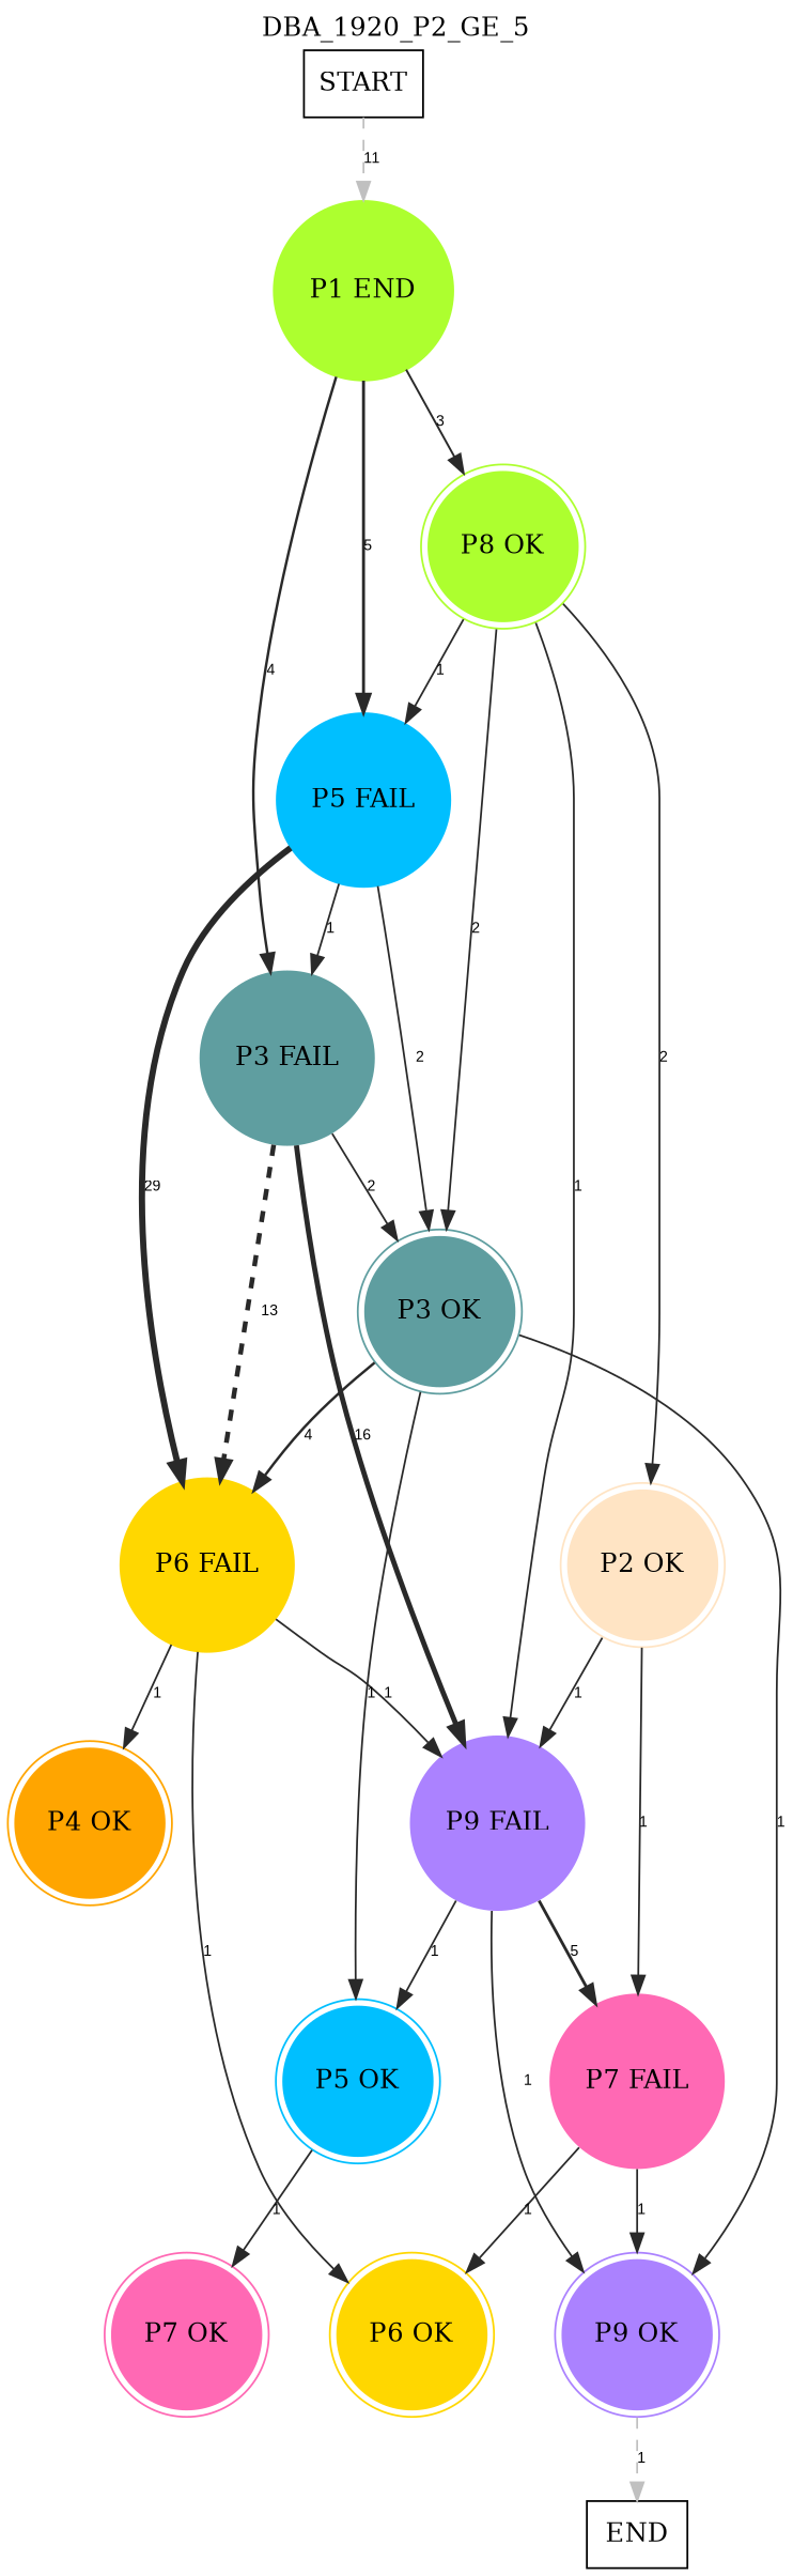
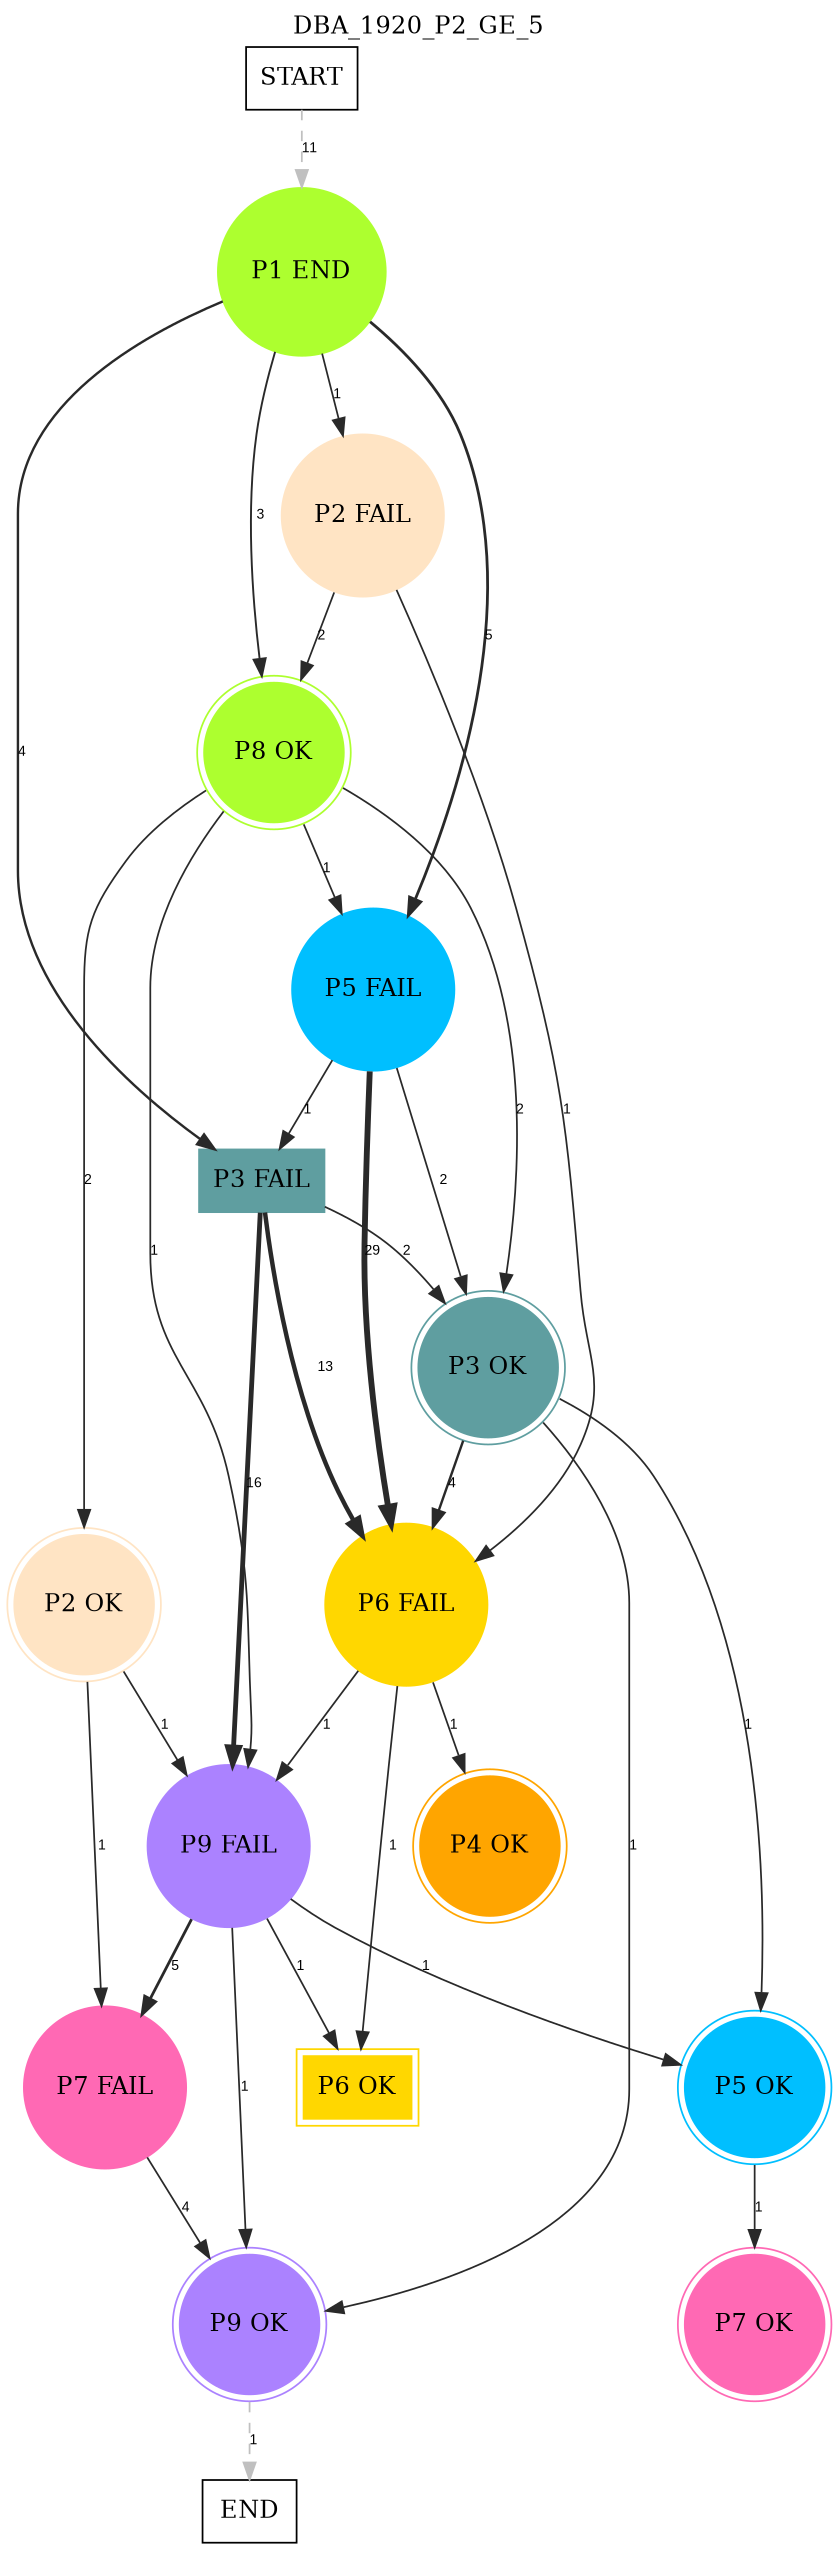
  digraph {
    label=DBA_1920_P2_GE_5
    labelloc=t
    node [color=black shape=circle style=filled]
    edge [color=grey16 fontname=Arial fontsize=8 labelfloat=false penwidth=1]
    START [fillcolor=white shape=box]
    n2 [color=greenyellow label="P1 END"]
-   "P3 FAIL" [color=cadetblue]
+   "P3 FAIL" [color=cadetblue shape=box]
    "P5 FAIL" [color=deepskyblue]
+   "P2 FAIL" [color=bisque]
    n6 [color=greenyellow label="P8 OK" peripheries=2]
    "P9 FAIL" [color=mediumpurple1]
    "P6 FAIL" [color=gold]
    "P3 OK" [color=cadetblue peripheries=2]
    "P2 OK" [color=bisque peripheries=2]
    "P5 OK" [color=deepskyblue peripheries=2]
    "P7 FAIL" [color=hotpink]
    "P9 OK" [color=mediumpurple1 peripheries=2]
-   "P6 OK" [color=gold peripheries=2]
+   "P6 OK" [color=gold peripheries=2 shape=box]
    "P4 OK" [color=orange peripheries=2]
    "P7 OK" [color=hotpink peripheries=2]
    END [fillcolor=white shape=box]
    START -> n2 [color=grey label=11 style=dashed penwidth=""]
    n2 -> "P3 FAIL" [label=4 penwidth=1.38629436111989]
    n2 -> "P5 FAIL" [label=5 penwidth=1.6094379124341]
+   n2 -> "P2 FAIL" [label=1]
    n2 -> n6 [label=3 penwidth=1.09861228866811]
    "P3 FAIL" -> "P9 FAIL" [label=16 penwidth=2.77258872223978]
-   "P3 FAIL" -> "P6 FAIL" [label=13 penwidth=2.56494935746154 style=dashed]
+   "P3 FAIL" -> "P6 FAIL" [label=13 penwidth=2.56494935746154]
    "P3 FAIL" -> "P3 OK" [label=2]
    "P5 FAIL" -> "P3 FAIL" [label=1]
    "P5 FAIL" -> "P6 FAIL" [label=29 penwidth=3.36729582998647]
    "P5 FAIL" -> "P3 OK" [label=2]
+   "P2 FAIL" -> n6 [label=2]
+   "P2 FAIL" -> "P6 FAIL" [label=1]
    n6 -> "P5 FAIL" [label=1]
    n6 -> "P9 FAIL" [label=1]
    n6 -> "P3 OK" [label=2]
    n6 -> "P2 OK" [label=2]
    "P9 FAIL" -> "P5 OK" [label=1]
    "P9 FAIL" -> "P7 FAIL" [label=5 penwidth=1.6094379124341]
    "P9 FAIL" -> "P9 OK" [label=1]
-   "P7 FAIL" -> "P6 OK" [label=1]
+   "P9 FAIL" -> "P6 OK" [label=1]
    "P6 FAIL" -> "P9 FAIL" [label=1]
    "P6 FAIL" -> "P6 OK" [label=1]
    "P6 FAIL" -> "P4 OK" [label=1]
    "P3 OK" -> "P6 FAIL" [label=4 penwidth=1.38629436111989]
    "P3 OK" -> "P5 OK" [label=1]
    "P3 OK" -> "P9 OK" [label=1]
    "P2 OK" -> "P9 FAIL" [label=1]
    "P2 OK" -> "P7 FAIL" [label=1]
    "P5 OK" -> "P7 OK" [label=1]
-   "P7 FAIL" -> "P9 OK" [label=1]
+   "P7 FAIL" -> "P9 OK" [label=4]
    "P9 OK" -> END [color=grey label=1 style=dashed penwidth=""]
  }
